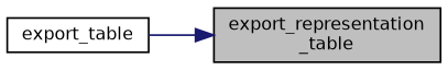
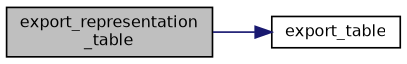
  digraph {
    rankdir=LR
    node [color=black fontname=Helvetica fontsize=10 shape=record style=filled]
    n1 [fillcolor=grey75 fontcolor=black height=0.2 label="export_representation\l_table" width=0.4]
    n2 [fillcolor=white height=0.2 label=export_table width=0.4]
-   n2 -> n1 [color=midnightblue fontname=Helvetica fontsize=10 labelfontname=Helvetica labelfontsize=10 style=solid]
+   n1 -> n2 [color=midnightblue fontname=Helvetica fontsize=10 labelfontname=Helvetica labelfontsize=10 style=solid]
  }
